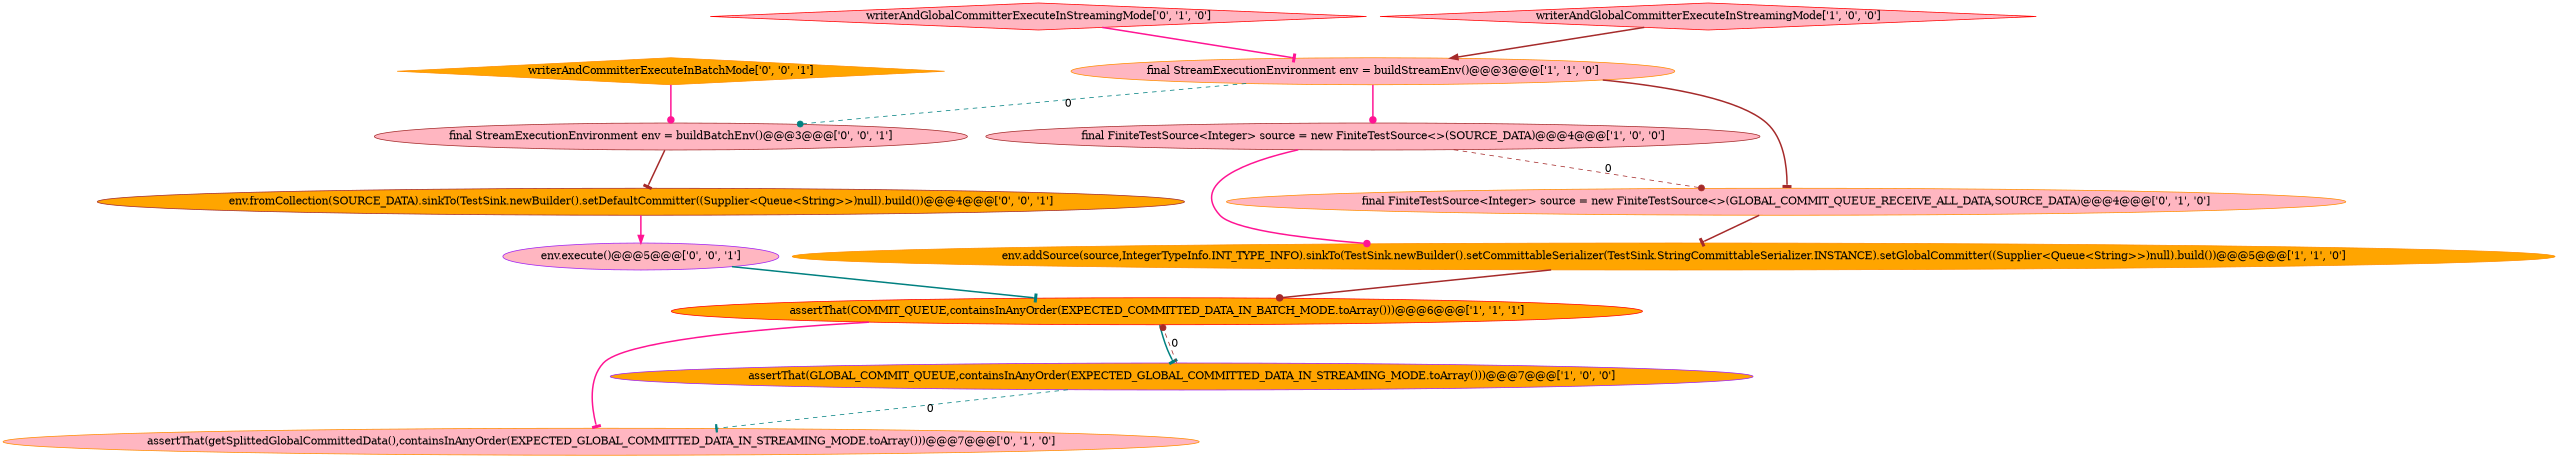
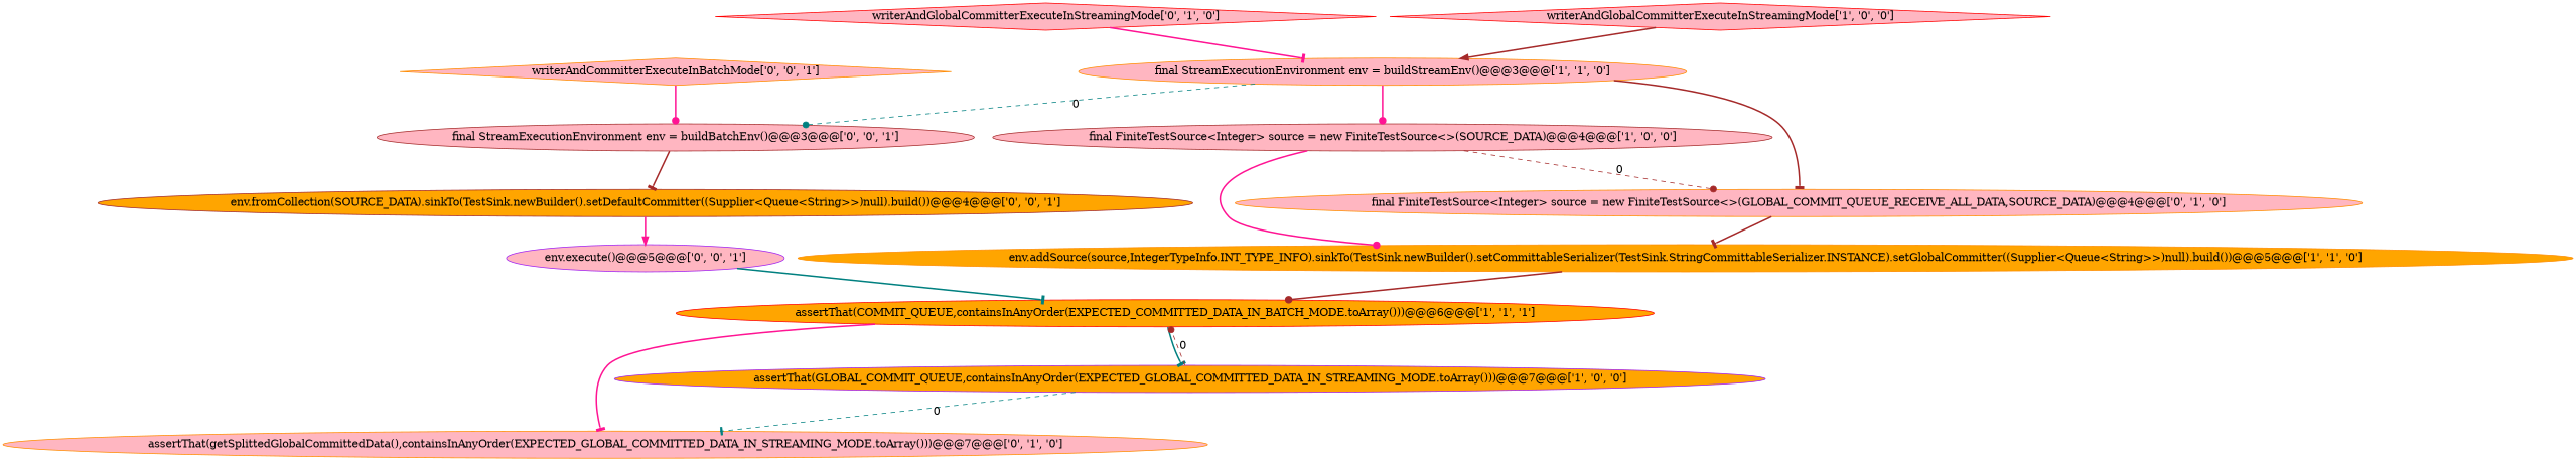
  digraph {
    node [fillcolor=lightpink shape=ellipse style=filled color=darkorange]
    edge [style=bold color=brown arrowhead=tee]
    n1 [label="env.execute()@@@5@@@['0', '0', '1']" color=purple]
    n2 [fillcolor=orange label="assertThat(COMMIT_QUEUE,containsInAnyOrder(EXPECTED_COMMITTED_DATA_IN_BATCH_MODE.toArray()))@@@6@@@['1', '1', '1']" color=red]
    n3 [label="writerAndGlobalCommitterExecuteInStreamingMode['0', '1', '0']" shape=diamond color=red]
    n4 [label="final StreamExecutionEnvironment env = buildStreamEnv()@@@3@@@['1', '1', '0']"]
    n5 [label="final FiniteTestSource<Integer> source = new FiniteTestSource<>(SOURCE_DATA)@@@4@@@['1', '0', '0']" color=brown]
    n6 [label="final StreamExecutionEnvironment env = buildBatchEnv()@@@3@@@['0', '0', '1']" color=brown]
    n7 [label="final FiniteTestSource<Integer> source = new FiniteTestSource<>(GLOBAL_COMMIT_QUEUE_RECEIVE_ALL_DATA,SOURCE_DATA)@@@4@@@['0', '1', '0']"]
    n8 [label="assertThat(getSplittedGlobalCommittedData(),containsInAnyOrder(EXPECTED_GLOBAL_COMMITTED_DATA_IN_STREAMING_MODE.toArray()))@@@7@@@['0', '1', '0']"]
    n9 [fillcolor=orange label="env.addSource(source,IntegerTypeInfo.INT_TYPE_INFO).sinkTo(TestSink.newBuilder().setCommittableSerializer(TestSink.StringCommittableSerializer.INSTANCE).setGlobalCommitter((Supplier<Queue<String>>)null).build())@@@5@@@['1', '1', '0']"]
    n10 [fillcolor=orange label="assertThat(GLOBAL_COMMIT_QUEUE,containsInAnyOrder(EXPECTED_GLOBAL_COMMITTED_DATA_IN_STREAMING_MODE.toArray()))@@@7@@@['1', '0', '0']" color=purple]
    n11 [fillcolor=orange label="env.fromCollection(SOURCE_DATA).sinkTo(TestSink.newBuilder().setDefaultCommitter((Supplier<Queue<String>>)null).build())@@@4@@@['0', '0', '1']" color=brown]
-   n12 [fillcolor=orange label="writerAndCommitterExecuteInBatchMode['0', '0', '1']" shape=diamond]
+   n12 [label="writerAndCommitterExecuteInBatchMode['0', '0', '1']" shape=diamond]
    n13 [label="writerAndGlobalCommitterExecuteInStreamingMode['1', '0', '0']" shape=diamond color=red]
    n1 -> n2 [color=teal]
    n2 -> n8 [color=deeppink]
    n2 -> n10 [color=teal]
    n3 -> n4 [color=deeppink]
    n4 -> n5 [color=deeppink arrowhead=dot]
    n4 -> n6 [label=0 style=dashed color=teal arrowhead=dot]
    n4 -> n7
    n5 -> n7 [label=0 style=dashed arrowhead=dot]
    n5 -> n9 [color=deeppink arrowhead=dot]
    n6 -> n11
    n7 -> n9
    n9 -> n2 [arrowhead=dot]
    n10 -> n2 [label=0 style=dashed arrowhead=dot]
    n10 -> n8 [label=0 style=dashed color=teal]
    n11 -> n1 [color=deeppink arrowhead=normal]
    n12 -> n6 [color=deeppink arrowhead=dot]
    n13 -> n4 [arrowhead=normal]
  }
